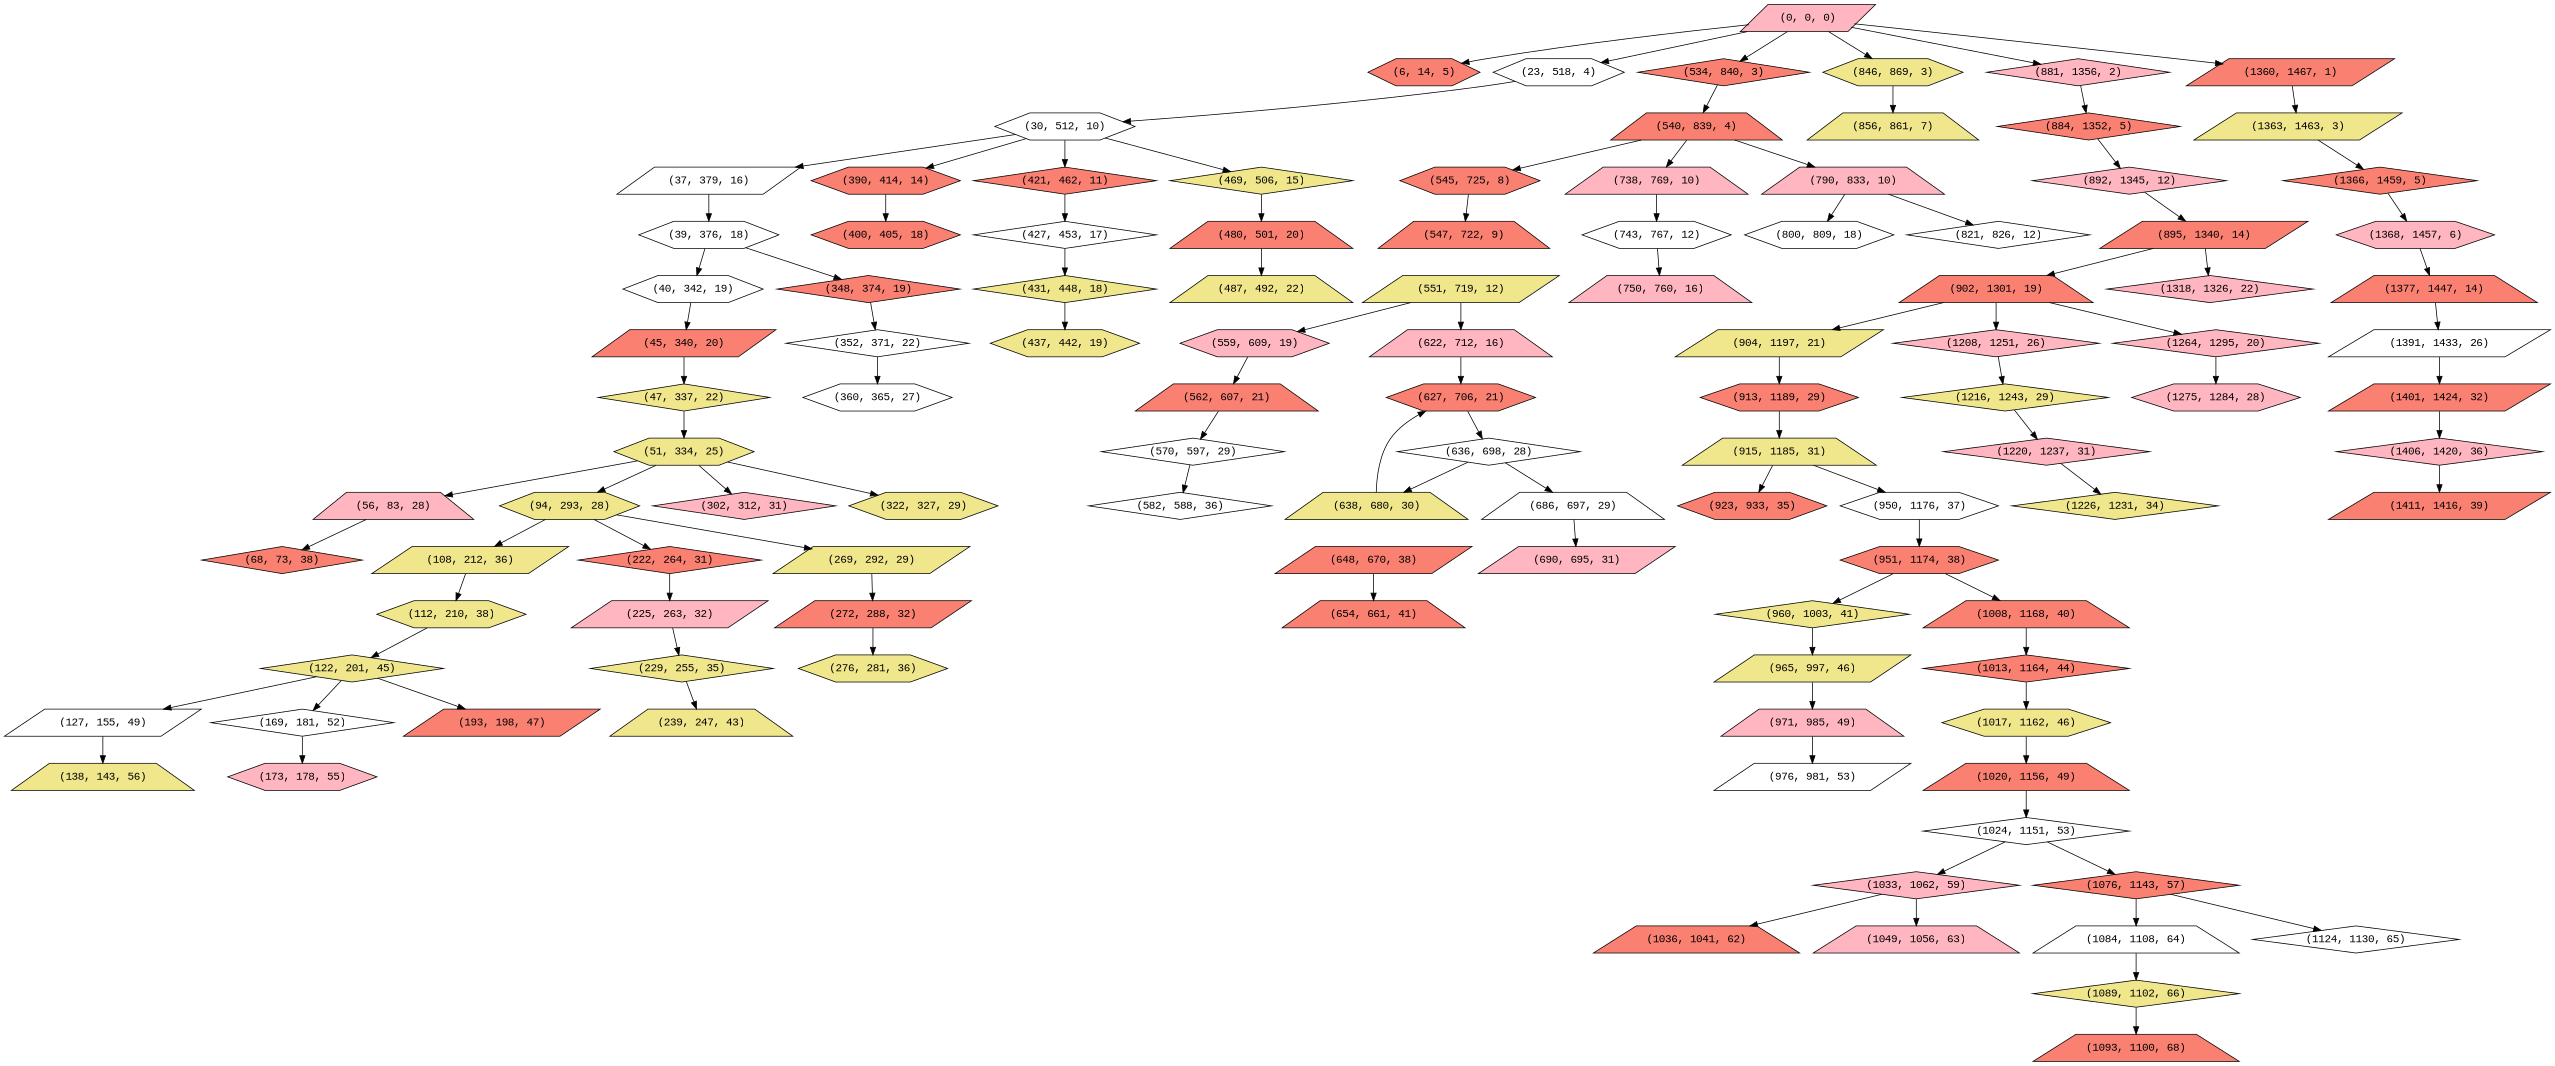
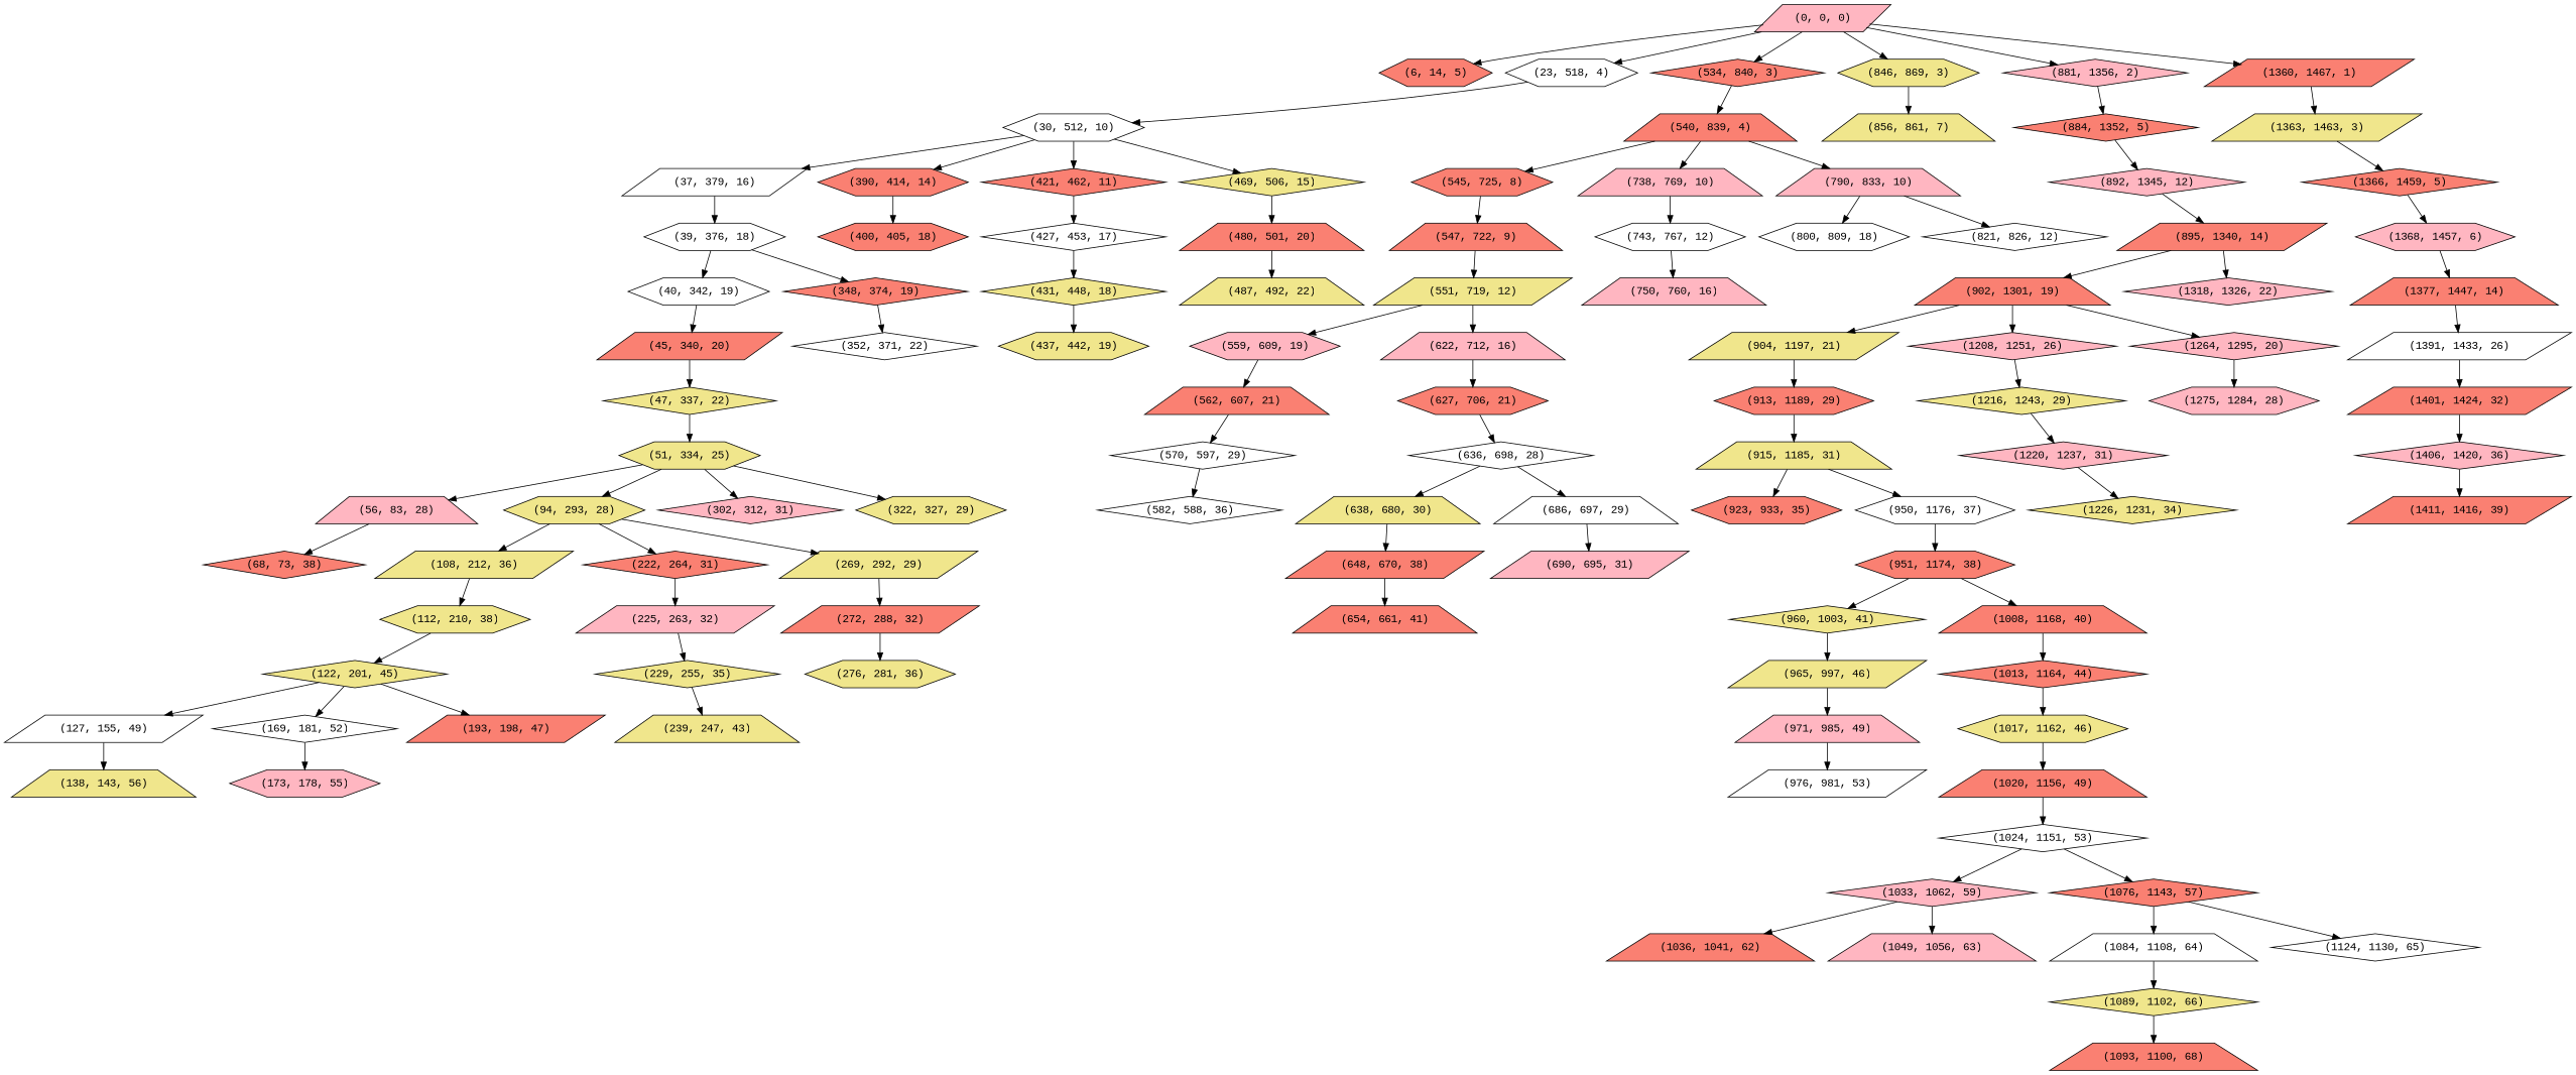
  digraph {
    fontname="Liberation Mono"
    node [fillcolor=salmon fontname="Liberation Mono" shape=diamond style=filled]
    edge [fontname="Liberation Mono"]
    "(0, 0, 0)" [fillcolor=lightpink shape=parallelogram]
    "(6, 14, 5)" [shape=hexagon]
    "(23, 518, 4)" [fillcolor=white shape=hexagon]
    "(534, 840, 3)"
    "(846, 869, 3)" [fillcolor=khaki shape=hexagon]
    "(881, 1356, 2)" [fillcolor=lightpink]
    "(1360, 1467, 1)" [shape=parallelogram]
    "(30, 512, 10)" [fillcolor=white shape=hexagon]
    "(540, 839, 4)" [shape=trapezium]
    "(856, 861, 7)" [fillcolor=khaki shape=trapezium]
    "(884, 1352, 5)"
    "(1363, 1463, 3)" [fillcolor=khaki shape=parallelogram]
    "(37, 379, 16)" [fillcolor=white shape=parallelogram]
    "(390, 414, 14)" [shape=hexagon]
    "(421, 462, 11)"
    "(469, 506, 15)" [fillcolor=khaki]
    "(39, 376, 18)" [fillcolor=white shape=hexagon]
    "(400, 405, 18)" [shape=hexagon]
    "(427, 453, 17)" [fillcolor=white]
    "(480, 501, 20)" [shape=trapezium]
    "(40, 342, 19)" [fillcolor=white shape=hexagon]
    "(348, 374, 19)"
    "(45, 340, 20)" [shape=parallelogram]
    "(352, 371, 22)" [fillcolor=white]
    "(47, 337, 22)" [fillcolor=khaki]
    "(51, 334, 25)" [fillcolor=khaki shape=hexagon]
    "(56, 83, 28)" [fillcolor=lightpink shape=trapezium]
    "(94, 293, 28)" [fillcolor=khaki shape=hexagon]
    "(302, 312, 31)" [fillcolor=lightpink]
    "(322, 327, 29)" [fillcolor=khaki shape=hexagon]
    "(68, 73, 38)"
    "(108, 212, 36)" [fillcolor=khaki shape=parallelogram]
    "(222, 264, 31)"
    "(269, 292, 29)" [fillcolor=khaki shape=parallelogram]
    "(112, 210, 38)" [fillcolor=khaki shape=hexagon]
    "(225, 263, 32)" [fillcolor=lightpink shape=parallelogram]
    "(272, 288, 32)" [shape=parallelogram]
    "(122, 201, 45)" [fillcolor=khaki]
    "(127, 155, 49)" [fillcolor=white shape=parallelogram]
    "(169, 181, 52)" [fillcolor=white]
    "(193, 198, 47)" [shape=parallelogram]
    "(138, 143, 56)" [fillcolor=khaki shape=trapezium]
    "(173, 178, 55)" [fillcolor=lightpink shape=hexagon]
    "(229, 255, 35)" [fillcolor=khaki]
    "(239, 247, 43)" [fillcolor=khaki shape=trapezium]
    "(276, 281, 36)" [fillcolor=khaki shape=hexagon]
-   "(360, 365, 27)" [fillcolor=white shape=hexagon]
    "(431, 448, 18)" [fillcolor=khaki]
    "(437, 442, 19)" [fillcolor=khaki shape=hexagon]
    "(487, 492, 22)" [fillcolor=khaki shape=trapezium]
    "(545, 725, 8)" [shape=hexagon]
    "(738, 769, 10)" [fillcolor=lightpink shape=trapezium]
    "(790, 833, 10)" [fillcolor=lightpink shape=trapezium]
    "(547, 722, 9)" [shape=trapezium]
    "(743, 767, 12)" [fillcolor=white shape=hexagon]
    "(800, 809, 18)" [fillcolor=white shape=hexagon]
    "(821, 826, 12)" [fillcolor=white]
    "(551, 719, 12)" [fillcolor=khaki shape=parallelogram]
    "(559, 609, 19)" [fillcolor=lightpink shape=hexagon]
    "(622, 712, 16)" [fillcolor=lightpink shape=trapezium]
    "(562, 607, 21)" [shape=trapezium]
    "(627, 706, 21)" [shape=hexagon]
    "(570, 597, 29)" [fillcolor=white]
    "(582, 588, 36)" [fillcolor=white]
    "(636, 698, 28)" [fillcolor=white]
    "(638, 680, 30)" [fillcolor=khaki shape=trapezium]
    "(686, 697, 29)" [fillcolor=white shape=trapezium]
    "(648, 670, 38)" [shape=parallelogram]
    "(690, 695, 31)" [fillcolor=lightpink shape=parallelogram]
    "(654, 661, 41)" [shape=trapezium]
    "(750, 760, 16)" [fillcolor=lightpink shape=trapezium]
    "(892, 1345, 12)" [fillcolor=lightpink]
    "(895, 1340, 14)" [shape=parallelogram]
    "(902, 1301, 19)" [shape=trapezium]
    "(1318, 1326, 22)" [fillcolor=lightpink]
    "(904, 1197, 21)" [fillcolor=khaki shape=parallelogram]
    "(1208, 1251, 26)" [fillcolor=lightpink]
    "(1264, 1295, 20)" [fillcolor=lightpink]
    "(913, 1189, 29)" [shape=hexagon]
    "(1216, 1243, 29)" [fillcolor=khaki]
    "(1275, 1284, 28)" [fillcolor=lightpink shape=hexagon]
    "(915, 1185, 31)" [fillcolor=khaki shape=trapezium]
    "(923, 933, 35)" [shape=hexagon]
    "(950, 1176, 37)" [fillcolor=white shape=hexagon]
    "(951, 1174, 38)" [shape=hexagon]
    "(960, 1003, 41)" [fillcolor=khaki]
    "(1008, 1168, 40)" [shape=trapezium]
    "(965, 997, 46)" [fillcolor=khaki shape=parallelogram]
    "(1013, 1164, 44)"
    "(971, 985, 49)" [fillcolor=lightpink shape=trapezium]
    "(976, 981, 53)" [fillcolor=white shape=parallelogram]
    "(1017, 1162, 46)" [fillcolor=khaki shape=hexagon]
    "(1020, 1156, 49)" [shape=trapezium]
    "(1024, 1151, 53)" [fillcolor=white]
    "(1033, 1062, 59)" [fillcolor=lightpink]
    "(1076, 1143, 57)"
    "(1036, 1041, 62)" [shape=trapezium]
    "(1049, 1056, 63)" [fillcolor=lightpink shape=trapezium]
    "(1084, 1108, 64)" [fillcolor=white shape=trapezium]
    "(1124, 1130, 65)" [fillcolor=white]
    "(1089, 1102, 66)" [fillcolor=khaki]
    "(1093, 1100, 68)" [shape=trapezium]
    "(1220, 1237, 31)" [fillcolor=lightpink]
    "(1226, 1231, 34)" [fillcolor=khaki]
    "(1366, 1459, 5)"
    "(1368, 1457, 6)" [fillcolor=lightpink shape=hexagon]
    "(1377, 1447, 14)" [shape=trapezium]
    "(1391, 1433, 26)" [fillcolor=white shape=parallelogram]
    "(1401, 1424, 32)" [shape=parallelogram]
    "(1406, 1420, 36)" [fillcolor=lightpink]
    "(1411, 1416, 39)" [shape=parallelogram]
    "(0, 0, 0)" -> "(6, 14, 5)"
    "(0, 0, 0)" -> "(23, 518, 4)"
    "(0, 0, 0)" -> "(534, 840, 3)"
    "(0, 0, 0)" -> "(846, 869, 3)"
    "(0, 0, 0)" -> "(881, 1356, 2)"
    "(0, 0, 0)" -> "(1360, 1467, 1)"
    "(23, 518, 4)" -> "(30, 512, 10)"
    "(534, 840, 3)" -> "(540, 839, 4)"
    "(846, 869, 3)" -> "(856, 861, 7)"
    "(881, 1356, 2)" -> "(884, 1352, 5)"
    "(1360, 1467, 1)" -> "(1363, 1463, 3)"
    "(30, 512, 10)" -> "(37, 379, 16)"
    "(30, 512, 10)" -> "(390, 414, 14)"
    "(30, 512, 10)" -> "(421, 462, 11)"
    "(30, 512, 10)" -> "(469, 506, 15)"
    "(540, 839, 4)" -> "(545, 725, 8)"
    "(540, 839, 4)" -> "(738, 769, 10)"
    "(540, 839, 4)" -> "(790, 833, 10)"
    "(884, 1352, 5)" -> "(892, 1345, 12)"
    "(1363, 1463, 3)" -> "(1366, 1459, 5)"
    "(37, 379, 16)" -> "(39, 376, 18)"
    "(390, 414, 14)" -> "(400, 405, 18)"
    "(421, 462, 11)" -> "(427, 453, 17)"
    "(469, 506, 15)" -> "(480, 501, 20)"
    "(39, 376, 18)" -> "(40, 342, 19)"
    "(39, 376, 18)" -> "(348, 374, 19)"
    "(427, 453, 17)" -> "(431, 448, 18)"
    "(480, 501, 20)" -> "(487, 492, 22)"
    "(40, 342, 19)" -> "(45, 340, 20)"
    "(348, 374, 19)" -> "(352, 371, 22)"
    "(45, 340, 20)" -> "(47, 337, 22)"
-   "(352, 371, 22)" -> "(360, 365, 27)"
    "(47, 337, 22)" -> "(51, 334, 25)"
    "(51, 334, 25)" -> "(56, 83, 28)"
    "(51, 334, 25)" -> "(94, 293, 28)"
    "(51, 334, 25)" -> "(302, 312, 31)"
    "(51, 334, 25)" -> "(322, 327, 29)"
    "(56, 83, 28)" -> "(68, 73, 38)"
    "(94, 293, 28)" -> "(108, 212, 36)"
    "(94, 293, 28)" -> "(222, 264, 31)"
    "(94, 293, 28)" -> "(269, 292, 29)"
    "(108, 212, 36)" -> "(112, 210, 38)"
    "(222, 264, 31)" -> "(225, 263, 32)"
    "(269, 292, 29)" -> "(272, 288, 32)"
    "(112, 210, 38)" -> "(122, 201, 45)"
    "(225, 263, 32)" -> "(229, 255, 35)"
    "(272, 288, 32)" -> "(276, 281, 36)"
    "(122, 201, 45)" -> "(127, 155, 49)"
    "(122, 201, 45)" -> "(169, 181, 52)"
    "(122, 201, 45)" -> "(193, 198, 47)"
    "(127, 155, 49)" -> "(138, 143, 56)"
    "(169, 181, 52)" -> "(173, 178, 55)"
    "(229, 255, 35)" -> "(239, 247, 43)"
    "(431, 448, 18)" -> "(437, 442, 19)"
    "(545, 725, 8)" -> "(547, 722, 9)"
    "(738, 769, 10)" -> "(743, 767, 12)"
    "(790, 833, 10)" -> "(800, 809, 18)"
    "(790, 833, 10)" -> "(821, 826, 12)"
+   "(547, 722, 9)" -> "(551, 719, 12)"
    "(743, 767, 12)" -> "(750, 760, 16)"
    "(551, 719, 12)" -> "(559, 609, 19)"
    "(551, 719, 12)" -> "(622, 712, 16)"
    "(559, 609, 19)" -> "(562, 607, 21)"
    "(622, 712, 16)" -> "(627, 706, 21)"
    "(562, 607, 21)" -> "(570, 597, 29)"
    "(627, 706, 21)" -> "(636, 698, 28)"
    "(570, 597, 29)" -> "(582, 588, 36)"
    "(636, 698, 28)" -> "(638, 680, 30)"
    "(636, 698, 28)" -> "(686, 697, 29)"
-   "(638, 680, 30)" -> "(627, 706, 21)"
+   "(638, 680, 30)" -> "(648, 670, 38)"
    "(686, 697, 29)" -> "(690, 695, 31)"
    "(648, 670, 38)" -> "(654, 661, 41)"
    "(892, 1345, 12)" -> "(895, 1340, 14)"
    "(895, 1340, 14)" -> "(902, 1301, 19)"
    "(895, 1340, 14)" -> "(1318, 1326, 22)"
    "(902, 1301, 19)" -> "(904, 1197, 21)"
    "(902, 1301, 19)" -> "(1208, 1251, 26)"
    "(902, 1301, 19)" -> "(1264, 1295, 20)"
    "(904, 1197, 21)" -> "(913, 1189, 29)"
    "(1208, 1251, 26)" -> "(1216, 1243, 29)"
    "(1264, 1295, 20)" -> "(1275, 1284, 28)"
    "(913, 1189, 29)" -> "(915, 1185, 31)"
    "(1216, 1243, 29)" -> "(1220, 1237, 31)"
    "(915, 1185, 31)" -> "(923, 933, 35)"
    "(915, 1185, 31)" -> "(950, 1176, 37)"
    "(950, 1176, 37)" -> "(951, 1174, 38)"
    "(951, 1174, 38)" -> "(960, 1003, 41)"
    "(951, 1174, 38)" -> "(1008, 1168, 40)"
    "(960, 1003, 41)" -> "(965, 997, 46)"
    "(1008, 1168, 40)" -> "(1013, 1164, 44)"
    "(965, 997, 46)" -> "(971, 985, 49)"
    "(1013, 1164, 44)" -> "(1017, 1162, 46)"
    "(971, 985, 49)" -> "(976, 981, 53)"
    "(1017, 1162, 46)" -> "(1020, 1156, 49)"
    "(1020, 1156, 49)" -> "(1024, 1151, 53)"
    "(1024, 1151, 53)" -> "(1033, 1062, 59)"
    "(1024, 1151, 53)" -> "(1076, 1143, 57)"
    "(1033, 1062, 59)" -> "(1036, 1041, 62)"
    "(1033, 1062, 59)" -> "(1049, 1056, 63)"
    "(1076, 1143, 57)" -> "(1084, 1108, 64)"
    "(1076, 1143, 57)" -> "(1124, 1130, 65)"
    "(1084, 1108, 64)" -> "(1089, 1102, 66)"
    "(1089, 1102, 66)" -> "(1093, 1100, 68)"
    "(1220, 1237, 31)" -> "(1226, 1231, 34)"
    "(1366, 1459, 5)" -> "(1368, 1457, 6)"
    "(1368, 1457, 6)" -> "(1377, 1447, 14)"
    "(1377, 1447, 14)" -> "(1391, 1433, 26)"
    "(1391, 1433, 26)" -> "(1401, 1424, 32)"
    "(1401, 1424, 32)" -> "(1406, 1420, 36)"
    "(1406, 1420, 36)" -> "(1411, 1416, 39)"
  }
